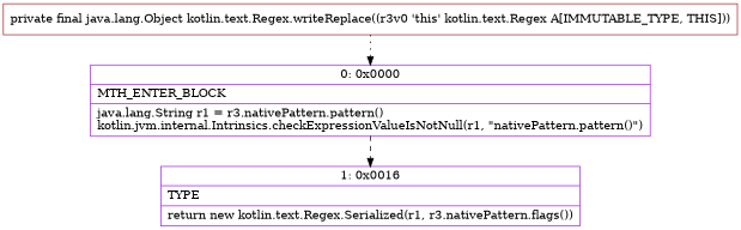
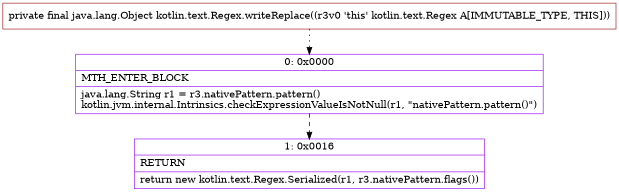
  digraph {
    node [shape=record color=purple]
    n1 [label="{0\:\ 0x0000|MTH_ENTER_BLOCK\l|java.lang.String r1 = r3.nativePattern.pattern()\lkotlin.jvm.internal.Intrinsics.checkExpressionValueIsNotNull(r1, \"nativePattern.pattern()\")\l}"]
-   n2 [label="{1\:\ 0x0016|TYPE\l|return new kotlin.text.Regex.Serialized(r1, r3.nativePattern.flags())\l}"]
+   n2 [label="{1\:\ 0x0016|RETURN\l|return new kotlin.text.Regex.Serialized(r1, r3.nativePattern.flags())\l}"]
    n3 [label="{private final java.lang.Object kotlin.text.Regex.writeReplace((r3v0 'this' kotlin.text.Regex A[IMMUTABLE_TYPE, THIS])) }" color=brown]
    n1 -> n2 [style=dashed]
    n3 -> n1 [style=dotted]
  }
